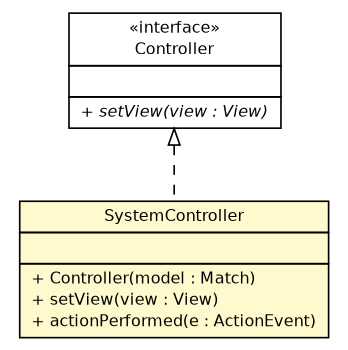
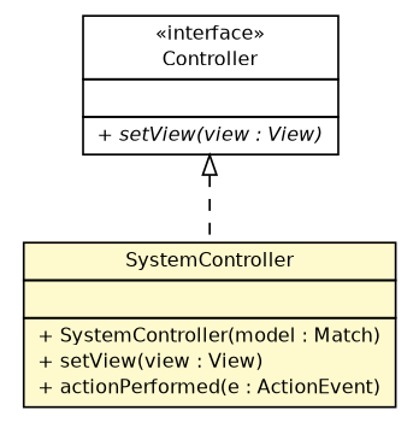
  digraph {
    nodesep=0.25
    ranksep=0.5
    node [fontcolor=black fontname=Helvetica fontsize=10.0 shape=plaintext]
    n1 [label=<<table title="thmuggleton.controller.Controller" border="0" cellborder="1" cellspacing="0" cellpadding="2" port="p" href="./Controller.html"> 		<tr><td><table border="0" cellspacing="0" cellpadding="1"> <tr><td align="center" balign="center"> &#171;interface&#187; </td></tr> <tr><td align="center" balign="center"> Controller </td></tr> 		</table></td></tr> 		<tr><td><table border="0" cellspacing="0" cellpadding="1"> <tr><td align="left" balign="left">  </td></tr> 		</table></td></tr> 		<tr><td><table border="0" cellspacing="0" cellpadding="1"> <tr><td align="left" balign="left"><font face="Helvetica-Oblique" point-size="10.0"> + setView(view : View) </font></td></tr> 		</table></td></tr> 		</table>>]
-   n2 [label=<<table title="thmuggleton.controller.SystemController" border="0" cellborder="1" cellspacing="0" cellpadding="2" port="p" bgcolor="lemonChiffon" href="./SystemController.html"> 		<tr><td><table border="0" cellspacing="0" cellpadding="1"> <tr><td align="center" balign="center"> SystemController </td></tr> 		</table></td></tr> 		<tr><td><table border="0" cellspacing="0" cellpadding="1"> <tr><td align="left" balign="left">  </td></tr> 		</table></td></tr> 		<tr><td><table border="0" cellspacing="0" cellpadding="1"> <tr><td align="left" balign="left"> + Controller(model : Match) </td></tr> <tr><td align="left" balign="left"> + setView(view : View) </td></tr> <tr><td align="left" balign="left"> + actionPerformed(e : ActionEvent) </td></tr> 		</table></td></tr> 		</table>>]
+   n2 [label=<<table title="thmuggleton.controller.SystemController" border="0" cellborder="1" cellspacing="0" cellpadding="2" port="p" bgcolor="lemonChiffon" href="./SystemController.html"> 		<tr><td><table border="0" cellspacing="0" cellpadding="1"> <tr><td align="center" balign="center"> SystemController </td></tr> 		</table></td></tr> 		<tr><td><table border="0" cellspacing="0" cellpadding="1"> <tr><td align="left" balign="left">  </td></tr> 		</table></td></tr> 		<tr><td><table border="0" cellspacing="0" cellpadding="1"> <tr><td align="left" balign="left"> + SystemController(model : Match) </td></tr> <tr><td align="left" balign="left"> + setView(view : View) </td></tr> <tr><td align="left" balign="left"> + actionPerformed(e : ActionEvent) </td></tr> 		</table></td></tr> 		</table>>]
    n1 -> n2 [arrowtail=empty dir=back fontname=Helvetica fontsize=10 headport=p labelfontname=Helvetica labelfontsize=10 style=dashed tailport=p]
  }
